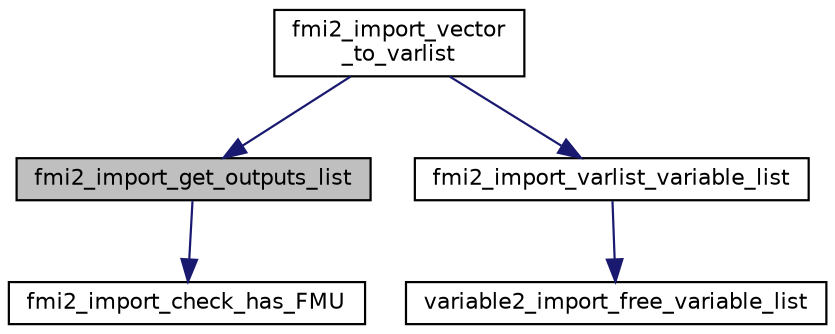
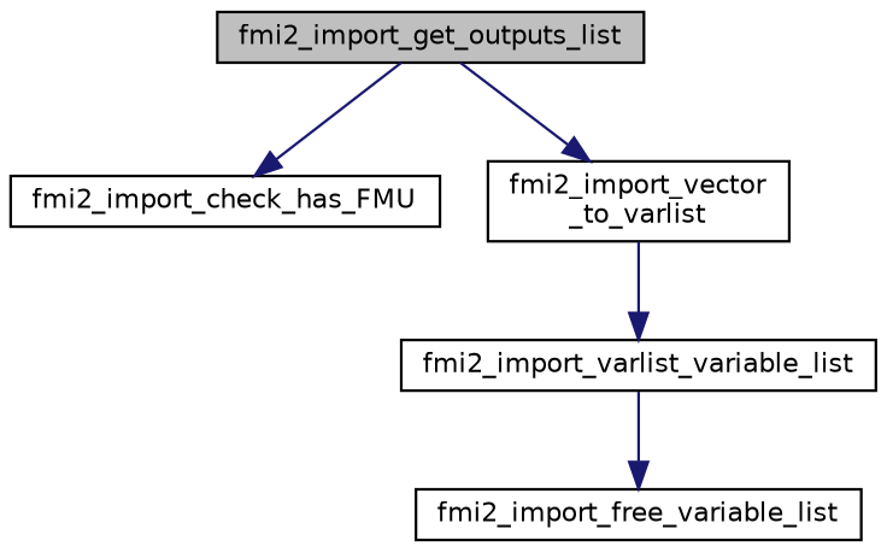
  digraph {
    rankdir=TB
    node [color=black fillcolor=white fontname=Helvetica fontsize=10 shape=record style=filled]
    edge [color=midnightblue fontname=Helvetica fontsize=10 labelfontname=Helvetica labelfontsize=10 style=solid]
    n1 [fillcolor=grey75 fontcolor=black height=0.2 label=fmi2_import_get_outputs_list width=0.4]
    n2 [height=0.2 label=fmi2_import_check_has_FMU width=0.4]
    n3 [height=0.2 label="fmi2_import_vector\l_to_varlist" width=0.4]
    n4 [height=0.2 label=fmi2_import_varlist_variable_list width=0.4]
-   n5 [height=0.2 label=variable2_import_free_variable_list width=0.4]
+   n5 [height=0.2 label=fmi2_import_free_variable_list width=0.4]
    n1 -> n2
-   n3 -> n1
+   n1 -> n3
    n3 -> n4
    n4 -> n5
  }
